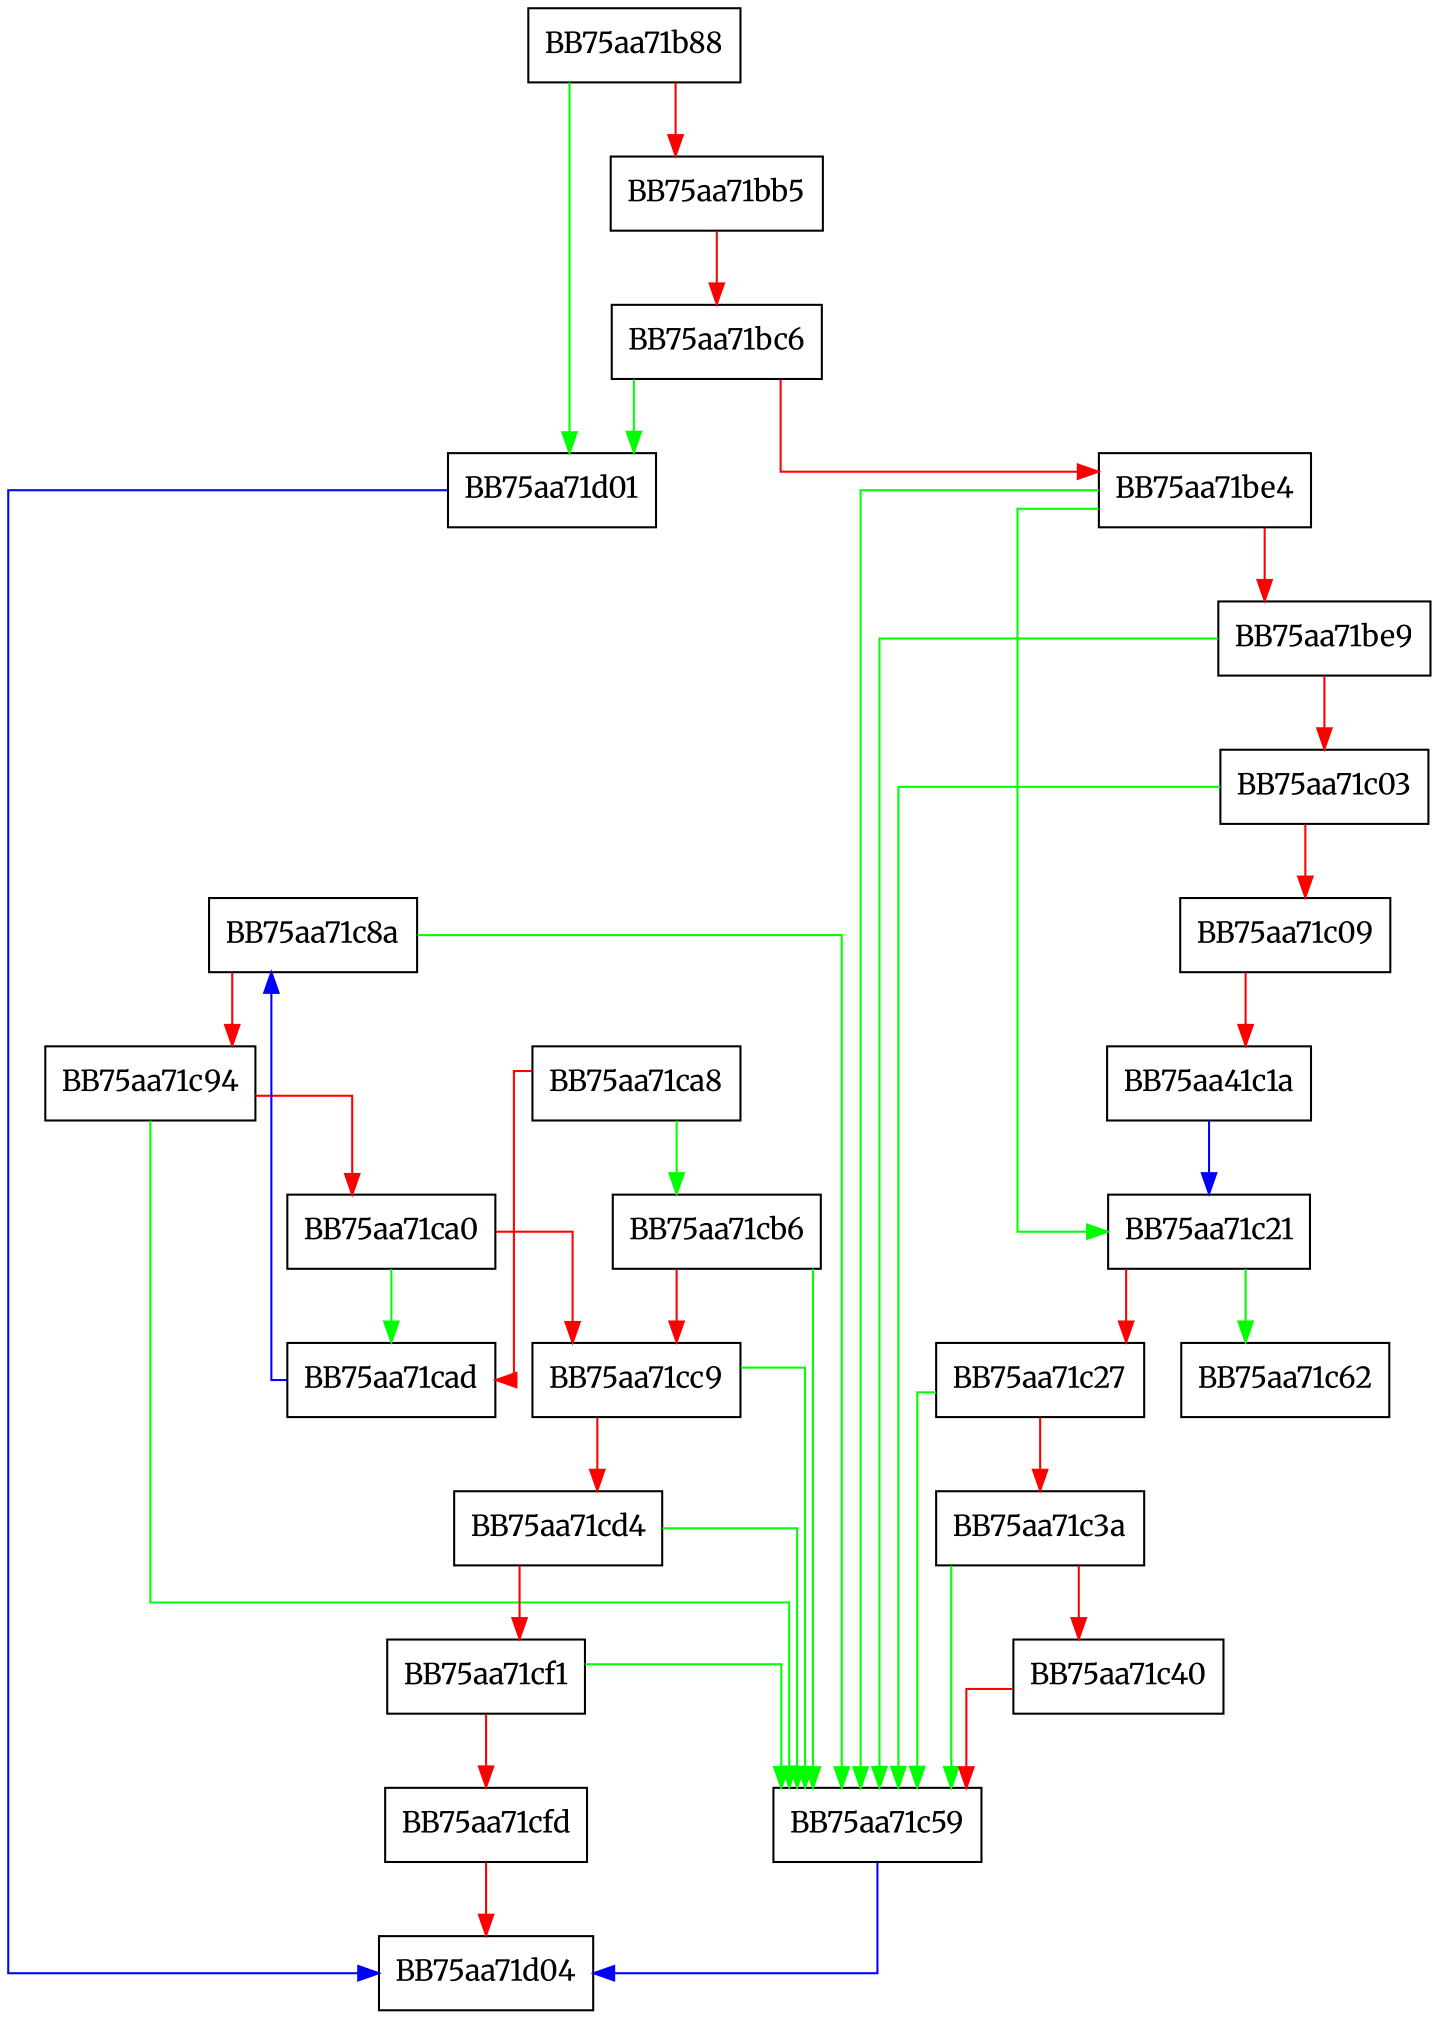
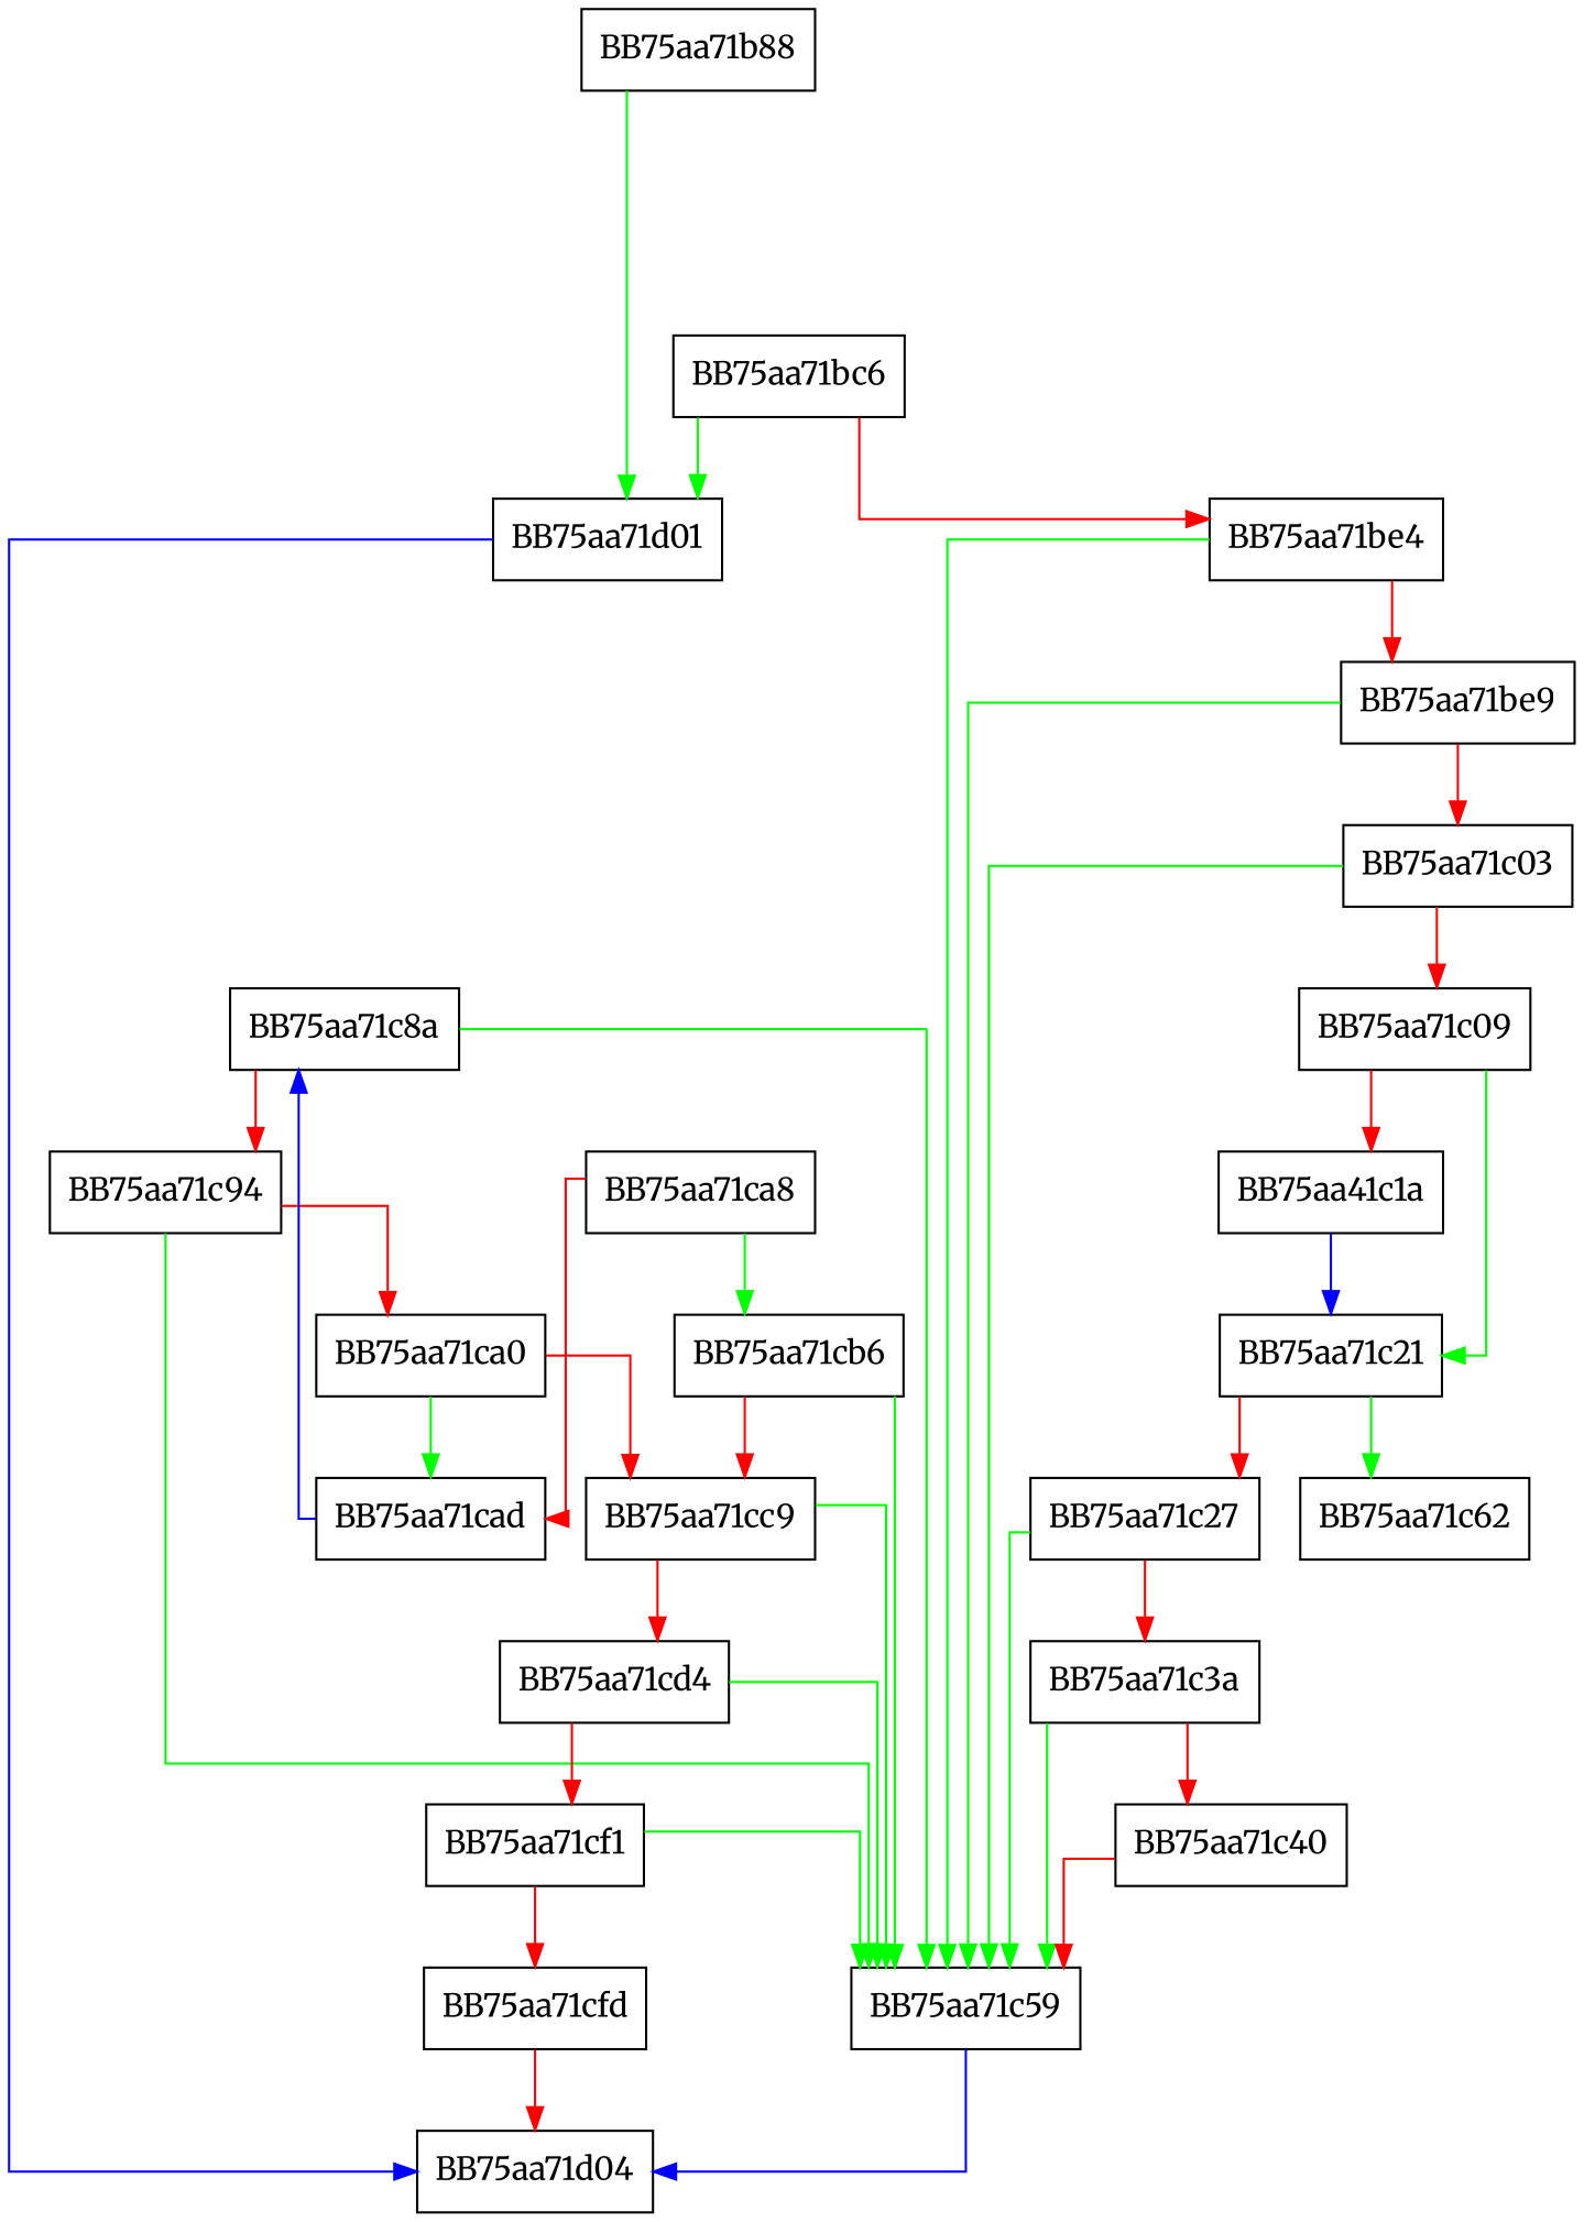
  digraph {
    fontname=Merriweather
    splines=ortho
    node [fontname=Merriweather shape=box]
    edge [color=red fontname=Merriweather]
    BB75aa71b88
    BB75aa71d01
-   BB75aa71bb5
    BB75aa71d04
    BB75aa71bc6
    BB75aa71be4
    BB75aa71c8a
    BB75aa71c59
    BB75aa71c94
    BB75aa71be9
    BB75aa71c03
    BB75aa71c09
    BB75aa71c21
    n14 [label=BB75aa41c1a]
    BB75aa71c62
    BB75aa71c27
    BB75aa71c3a
    BB75aa71c40
    BB75aa71ca0
    BB75aa71cad
    BB75aa71cc9
    BB75aa71ca8
    BB75aa71cb6
    BB75aa71cd4
    BB75aa71cf1
    BB75aa71cfd
    BB75aa71b88 -> BB75aa71d01 [color=green]
-   BB75aa71b88 -> BB75aa71bb5
    BB75aa71d01 -> BB75aa71d04 [color=blue]
-   BB75aa71bb5 -> BB75aa71bc6
    BB75aa71bc6 -> BB75aa71d01 [color=green]
    BB75aa71bc6 -> BB75aa71be4
    BB75aa71be4 -> BB75aa71c59 [color=green]
    BB75aa71be4 -> BB75aa71be9
    BB75aa71c8a -> BB75aa71c59 [color=green]
    BB75aa71c8a -> BB75aa71c94
    BB75aa71c59 -> BB75aa71d04 [color=blue]
    BB75aa71c94 -> BB75aa71c59 [color=green]
    BB75aa71c94 -> BB75aa71ca0
    BB75aa71be9 -> BB75aa71c59 [color=green]
    BB75aa71be9 -> BB75aa71c03
    BB75aa71c03 -> BB75aa71c59 [color=green]
    BB75aa71c03 -> BB75aa71c09
-   BB75aa71be4 -> BB75aa71c21 [color=green]
+   BB75aa71c09 -> BB75aa71c21 [color=green]
    BB75aa71c09 -> n14
    BB75aa71c21 -> BB75aa71c62 [color=green]
    BB75aa71c21 -> BB75aa71c27
    n14 -> BB75aa71c21 [color=blue]
    BB75aa71c27 -> BB75aa71c59 [color=green]
    BB75aa71c27 -> BB75aa71c3a
    BB75aa71c3a -> BB75aa71c59 [color=green]
    BB75aa71c3a -> BB75aa71c40
    BB75aa71c40 -> BB75aa71c59
    BB75aa71ca0 -> BB75aa71cad [color=green]
    BB75aa71ca0 -> BB75aa71cc9
    BB75aa71cad -> BB75aa71c8a [color=blue]
    BB75aa71cc9 -> BB75aa71c59 [color=green]
    BB75aa71cc9 -> BB75aa71cd4
    BB75aa71ca8 -> BB75aa71cad
    BB75aa71ca8 -> BB75aa71cb6 [color=green]
    BB75aa71cb6 -> BB75aa71c59 [color=green]
    BB75aa71cb6 -> BB75aa71cc9
    BB75aa71cd4 -> BB75aa71c59 [color=green]
    BB75aa71cd4 -> BB75aa71cf1
    BB75aa71cf1 -> BB75aa71c59 [color=green]
    BB75aa71cf1 -> BB75aa71cfd
    BB75aa71cfd -> BB75aa71d04
  }
